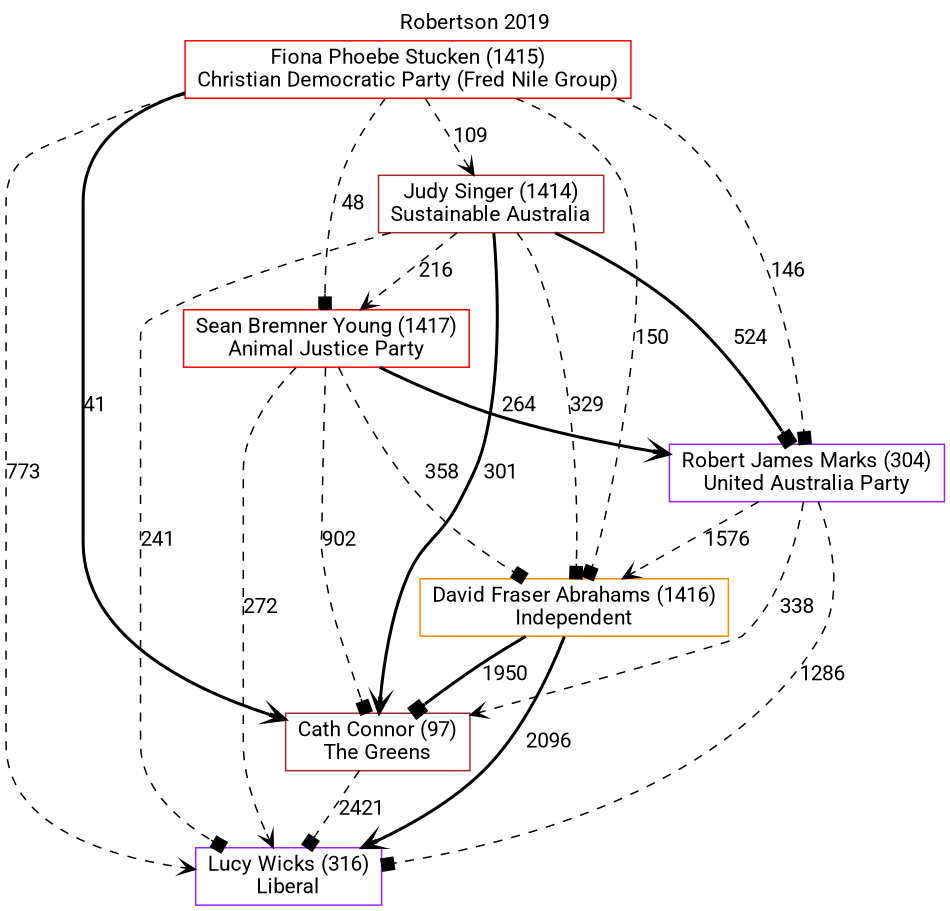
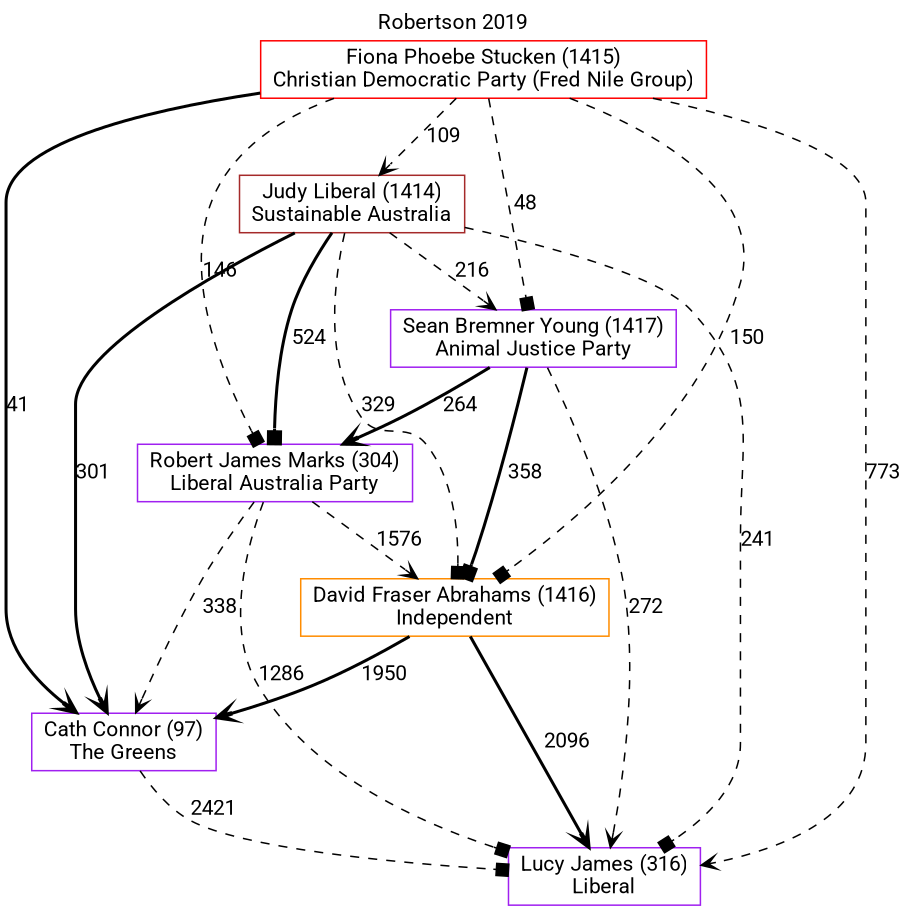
  digraph {
    fontname=Roboto
    label="Robertson 2019"
    labelloc=t
    mclimit=10
    node [color=purple fontname=Roboto shape=box]
    edge [arrowhead=vee fontname=Roboto style=dashed]
-   n1 [label="Lucy Wicks (316)\nLiberal"]
-   n2 [color=brown label="Cath Connor (97)\nThe Greens"]
+   n1 [label="Lucy James (316)\nLiberal"]
+   n2 [label="Cath Connor (97)\nThe Greens"]
    n3 [color=darkorange label="David Fraser Abrahams (1416)\nIndependent"]
-   n4 [label="Robert James Marks (304)\nUnited Australia Party"]
-   n5 [color=red label="Sean Bremner Young (1417)\nAnimal Justice Party"]
-   n6 [color=brown label="Judy Singer (1414)\nSustainable Australia"]
+   n4 [label="Robert James Marks (304)\nLiberal Australia Party"]
+   n5 [label="Sean Bremner Young (1417)\nAnimal Justice Party"]
+   n6 [color=brown label="Judy Liberal (1414)\nSustainable Australia"]
    n7 [color=red label="Fiona Phoebe Stucken (1415)\nChristian Democratic Party (Fred Nile Group)"]
    n2 -> n1 [arrowhead=box label=2421]
    n3 -> n1 [label=2096 style=bold]
-   n3 -> n2 [arrowhead=box label=1950 style=bold]
+   n3 -> n2 [label=1950 style=bold]
    n4 -> n1 [arrowhead=box label=1286]
    n4 -> n2 [label=338]
    n4 -> n3 [label=1576]
    n5 -> n1 [label=272]
-   n5 -> n2 [arrowhead=box label=902]
-   n5 -> n3 [arrowhead=box label=358]
+   n5 -> n3 [arrowhead=box label=358 style=bold]
    n5 -> n4 [label=264 style=bold]
    n6 -> n1 [arrowhead=box label=241]
    n6 -> n2 [label=301 style=bold]
    n6 -> n3 [arrowhead=box label=329]
    n6 -> n4 [arrowhead=box label=524 style=bold]
    n6 -> n5 [label=216]
    n7 -> n1 [label=773]
    n7 -> n2 [label=41 style=bold]
    n7 -> n3 [arrowhead=box label=150]
    n7 -> n4 [arrowhead=box label=146]
    n7 -> n5 [arrowhead=box label=48]
    n7 -> n6 [label=109]
  }
